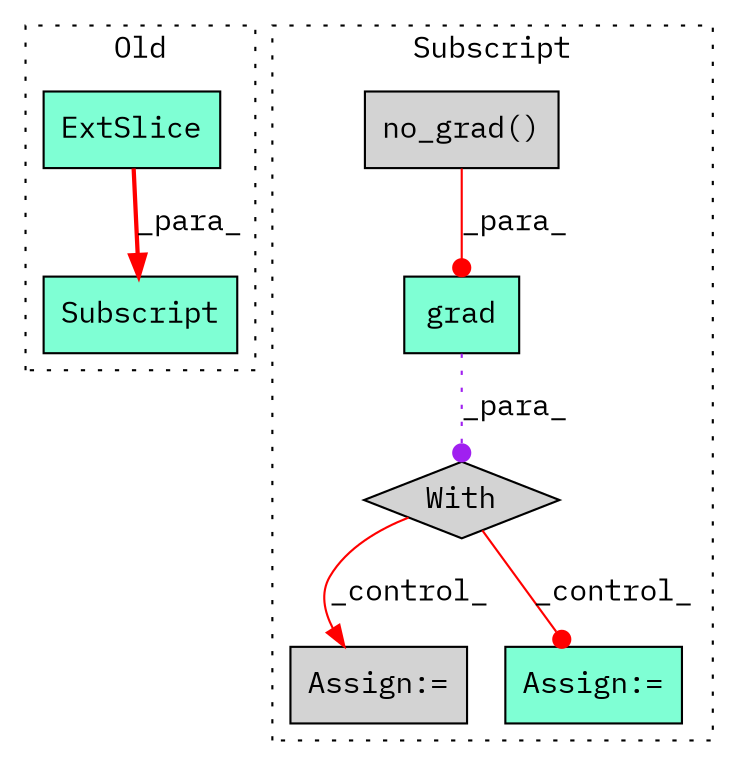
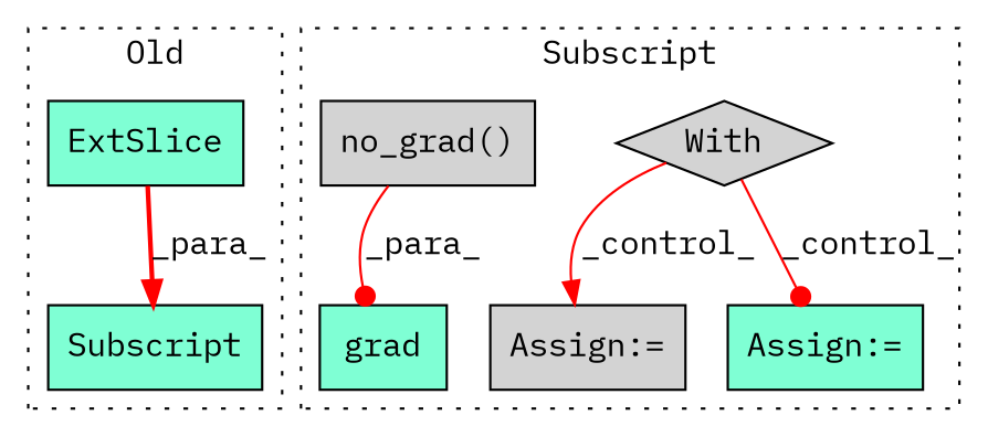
  digraph {
    fontname="IBM Plex Mono"
    node [a=68 fillcolor=aquamarine fontname="IBM Plex Mono" l=3 s=11477 shape=box style=filled]
    edge [arrowhead=dot color=red fontname="IBM Plex Mono" style=solid]
    n1 [a=85 l=16 label=ExtSlice s=11816]
    n2 [a=63 l="37,0" label=Subscript s="11816,0"]
    n3 [a=39 fillcolor=lightgrey l="5,24" label=With s="11472,11482" shape=diamond]
    n4 [a=49 l=5 label=grad]
    n5 [a=75 fillcolor=lightgrey l=15 label="no_grad()"]
    n6 [fillcolor=lightgrey label="Assign:=" s=11956]
    n7 [label="Assign:=" s=12058]
    subgraph cluster_1 {
      label=Old
      style=dotted
      n1
      n2
    }
    subgraph cluster_2 {
      label=Subscript
      style=dotted
      n3
      n4
      n5
      n6
      n7
    }
    n1 -> n2 [arrowhead=normal label=_para_ style=bold]
    n3 -> n6 [arrowhead=normal label=_control_]
    n3 -> n7 [label=_control_]
-   n4 -> n3 [color=purple label=_para_ style=dotted]
    n5 -> n4 [label=_para_]
  }
